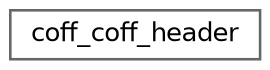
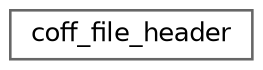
  digraph {
    rankdir=LR
-   n1 [color=grey40 fillcolor=white fontname=Helvetica fontsize=10 height=0.2 label=coff_coff_header shape=box style=filled width=0.4]
+   n1 [color=grey40 fillcolor=white fontname=Helvetica fontsize=10 height=0.2 label=coff_file_header shape=box style=filled width=0.4]
  }
